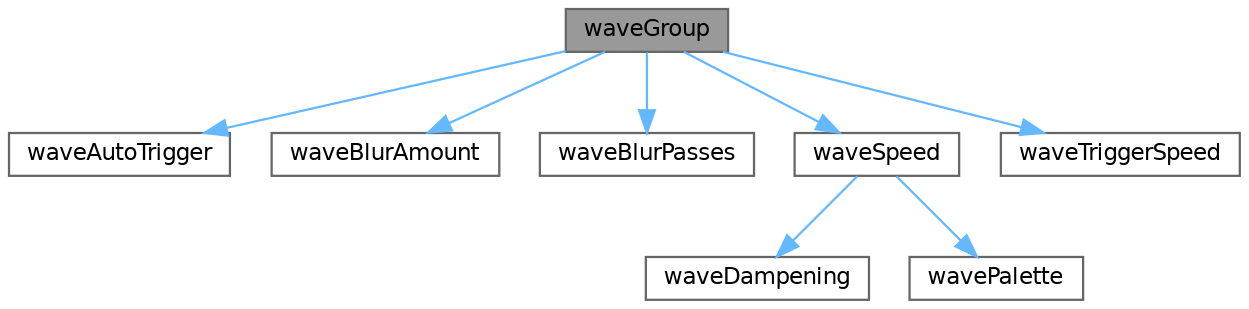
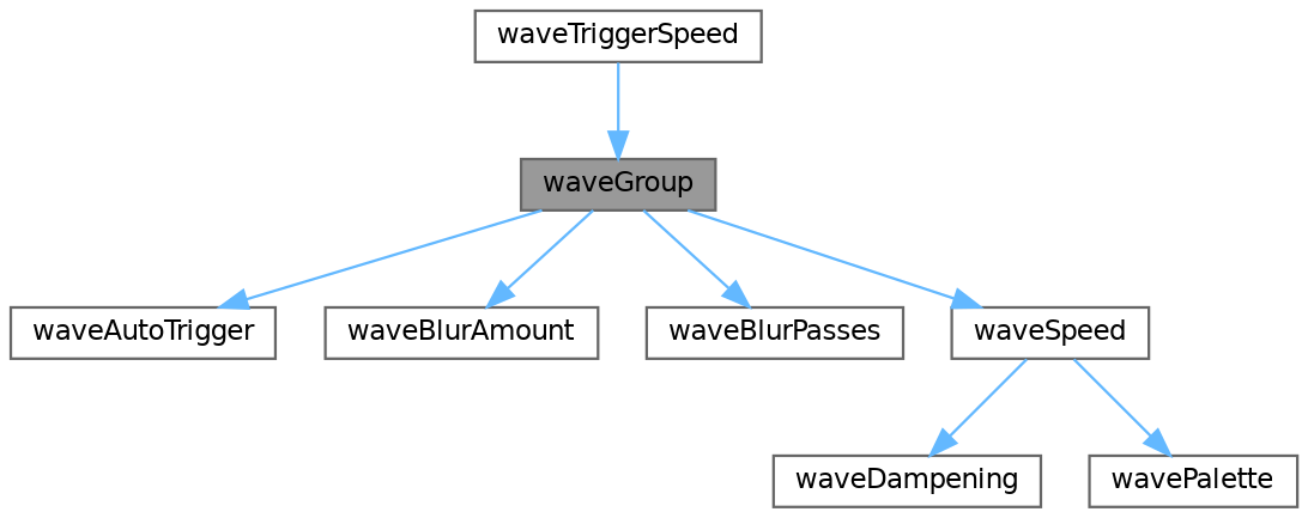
  digraph {
    rankdir=TB
    node [color=grey40 fillcolor=white fontname=Helvetica fontsize=10 shape=box style=filled]
    edge [color=steelblue1 fontname=Helvetica fontsize=10 labelfontname=Helvetica labelfontsize=10 style=solid]
    n1 [color=gray40 fillcolor=grey60 fontcolor=black height=0.2 label=waveGroup width=0.4]
    n2 [height=0.2 label=waveAutoTrigger width=0.4]
    n3 [height=0.2 label=waveBlurAmount width=0.4]
    n4 [height=0.2 label=waveBlurPasses width=0.4]
    n5 [height=0.2 label=waveSpeed width=0.4]
    n6 [height=0.2 label=waveTriggerSpeed width=0.4]
    n7 [height=0.2 label=waveDampening width=0.4]
    n8 [height=0.2 label=wavePalette width=0.4]
    n1 -> n2
    n1 -> n3
    n1 -> n4
    n1 -> n5
-   n1 -> n6
+   n6 -> n1
    n5 -> n7
    n5 -> n8
  }
